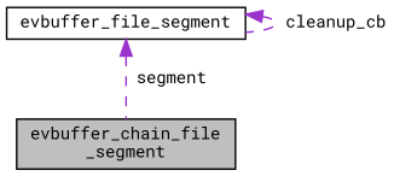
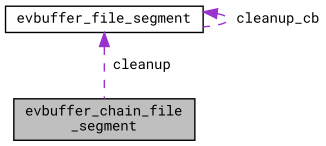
  digraph {
    fontname="Roboto Mono"
    node [color=black fontname="Roboto Mono" fontsize=10 shape=record style=filled]
    edge [color=darkorchid3 dir=back fontname="Roboto Mono" fontsize=10 labelfontname=Helvetica labelfontsize=10 style=dashed]
    n1 [fillcolor=grey75 fontcolor=black height=0.2 label="evbuffer_chain_file\l_segment" width=0.4]
    n2 [fillcolor=white height=0.2 label=evbuffer_file_segment width=0.4]
-   n2 -> n1 [label=" segment"]
+   n2 -> n1 [label=" cleanup"]
    n2 -> n2 [label=" cleanup_cb"]
  }
